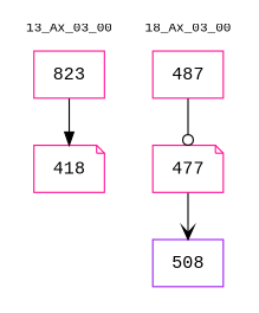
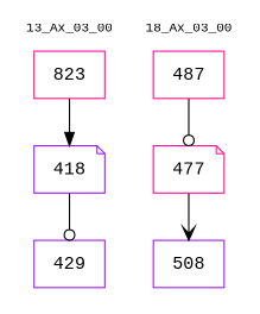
  digraph {
    fontname="Liberation Mono"
    node [color=deeppink fontname="Liberation Mono" shape=box]
    edge [arrowhead=odot color=black fontname="Liberation Mono"]
    n1 [label=823]
-   n2 [label=418 shape=note]
+   n2 [color=purple label=418 shape=note]
+   n3 [color=purple label=429]
    n4 [label=487]
    n5 [label=477 shape=note]
    n6 [color=purple label=508]
    subgraph cluster_1 {
      color=white
      fontsize=10
      label="13_Ax_03_00"
      n1
      n2
+     n3
    }
    subgraph cluster_2 {
      color=white
      fontsize=10
      label="18_Ax_03_00"
      n4
      n5
      n6
    }
    n1 -> n2 [arrowhead=normal]
+   n2 -> n3
    n4 -> n5
    n5 -> n6 [arrowhead=vee]
  }
